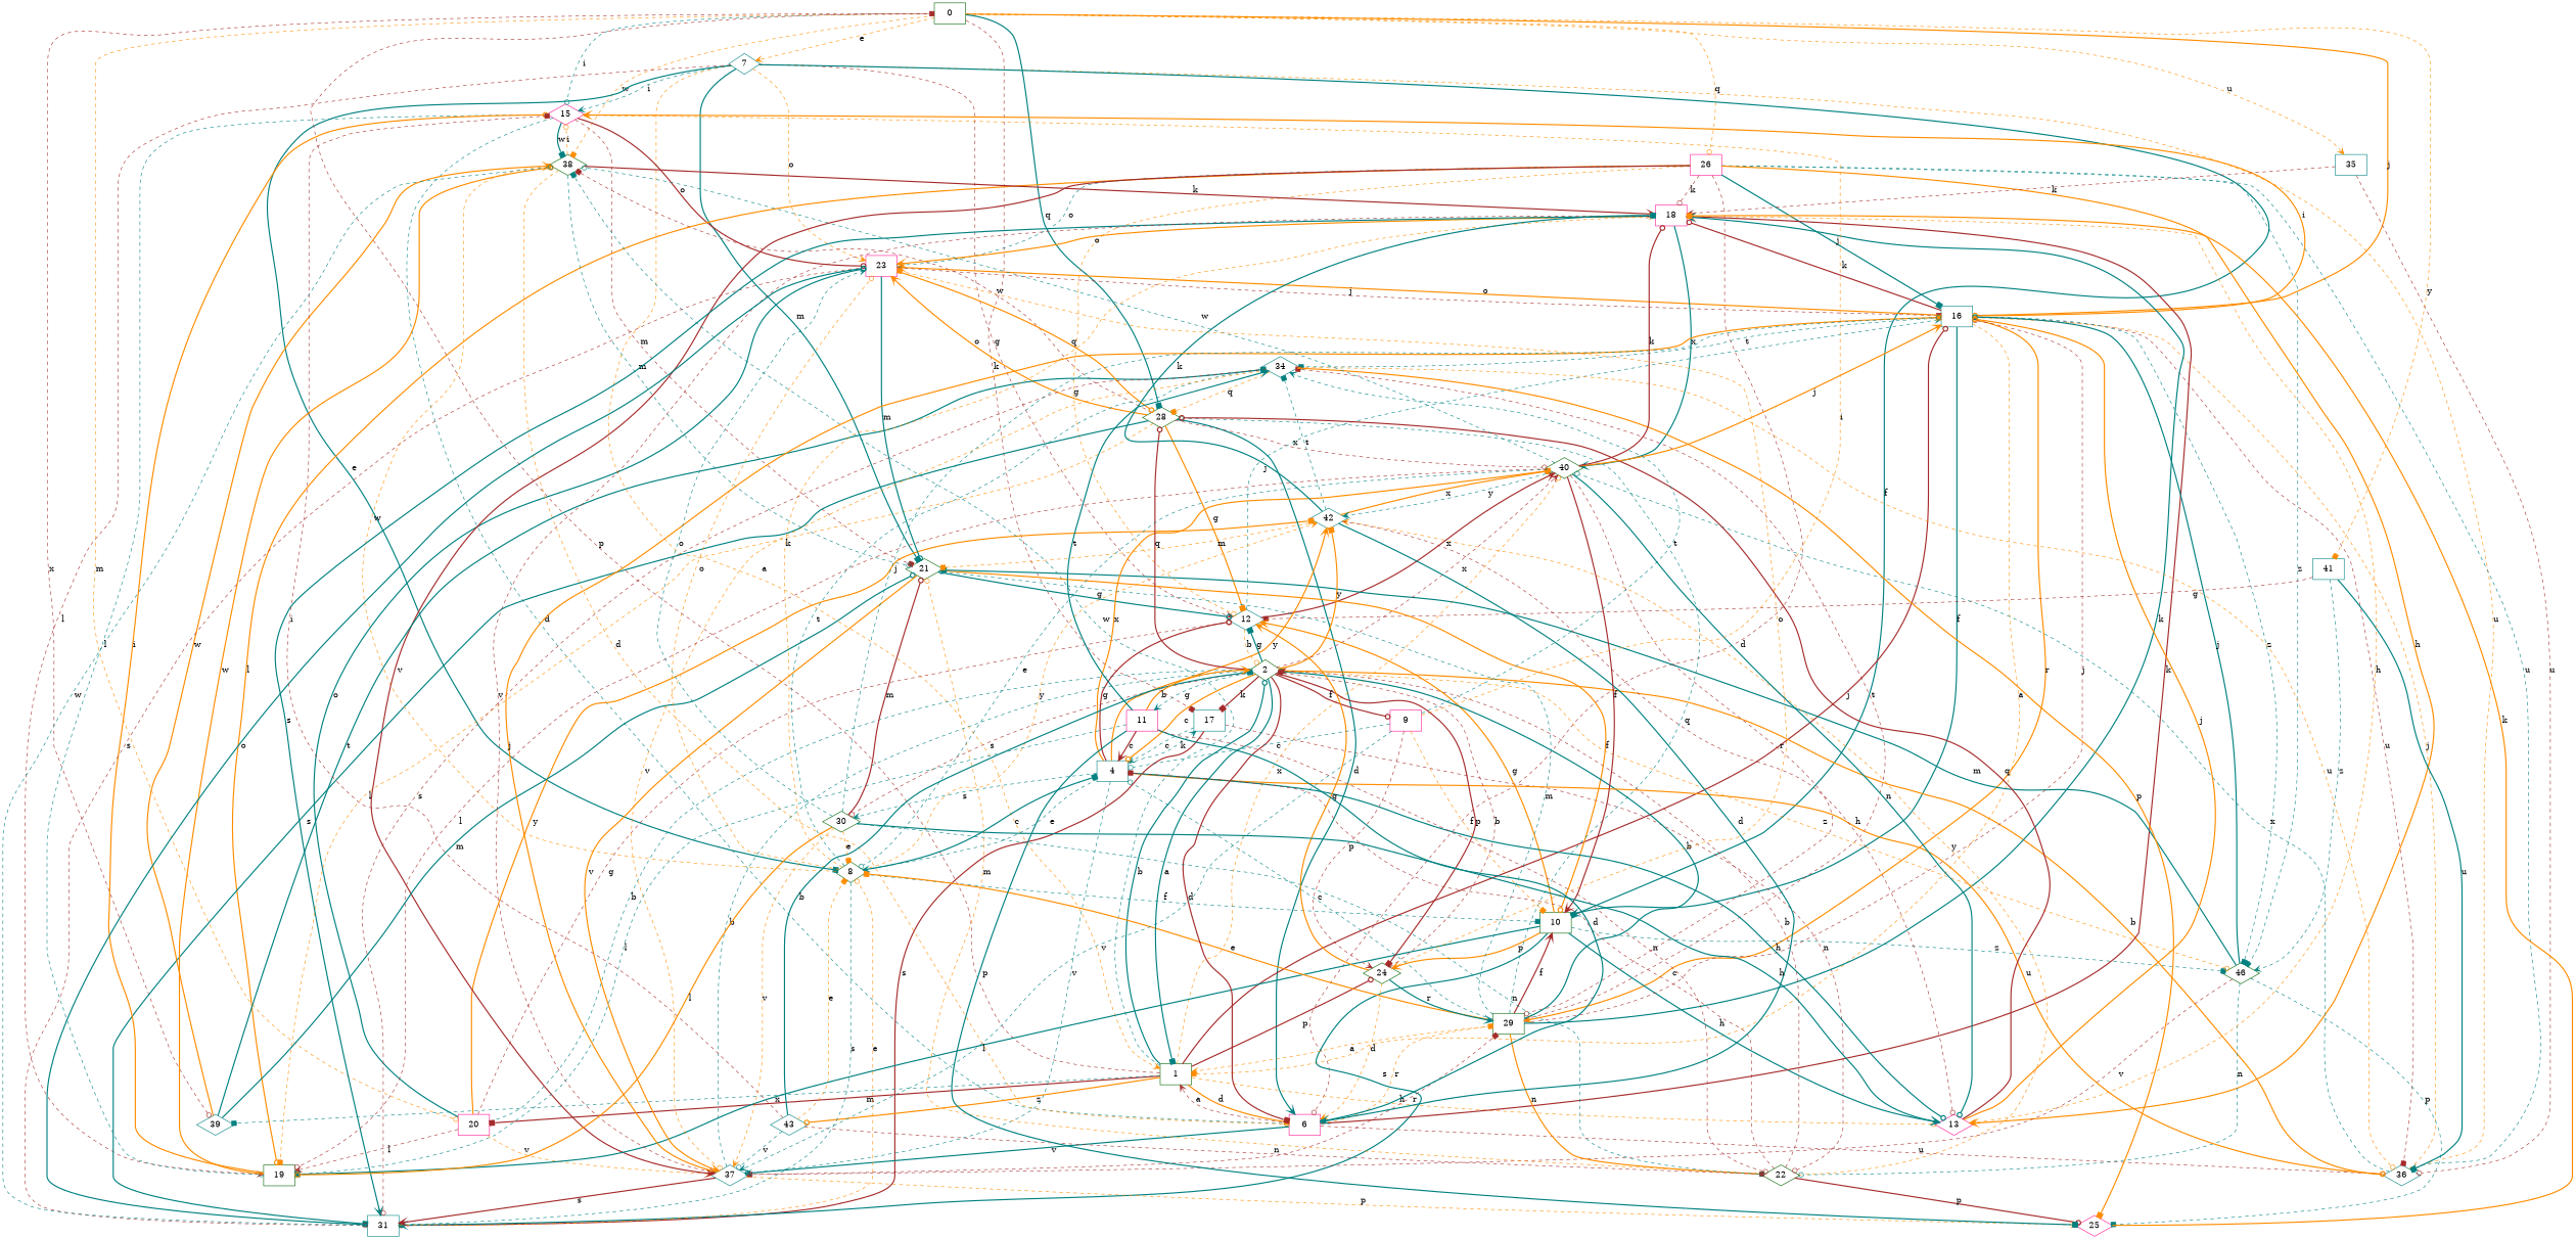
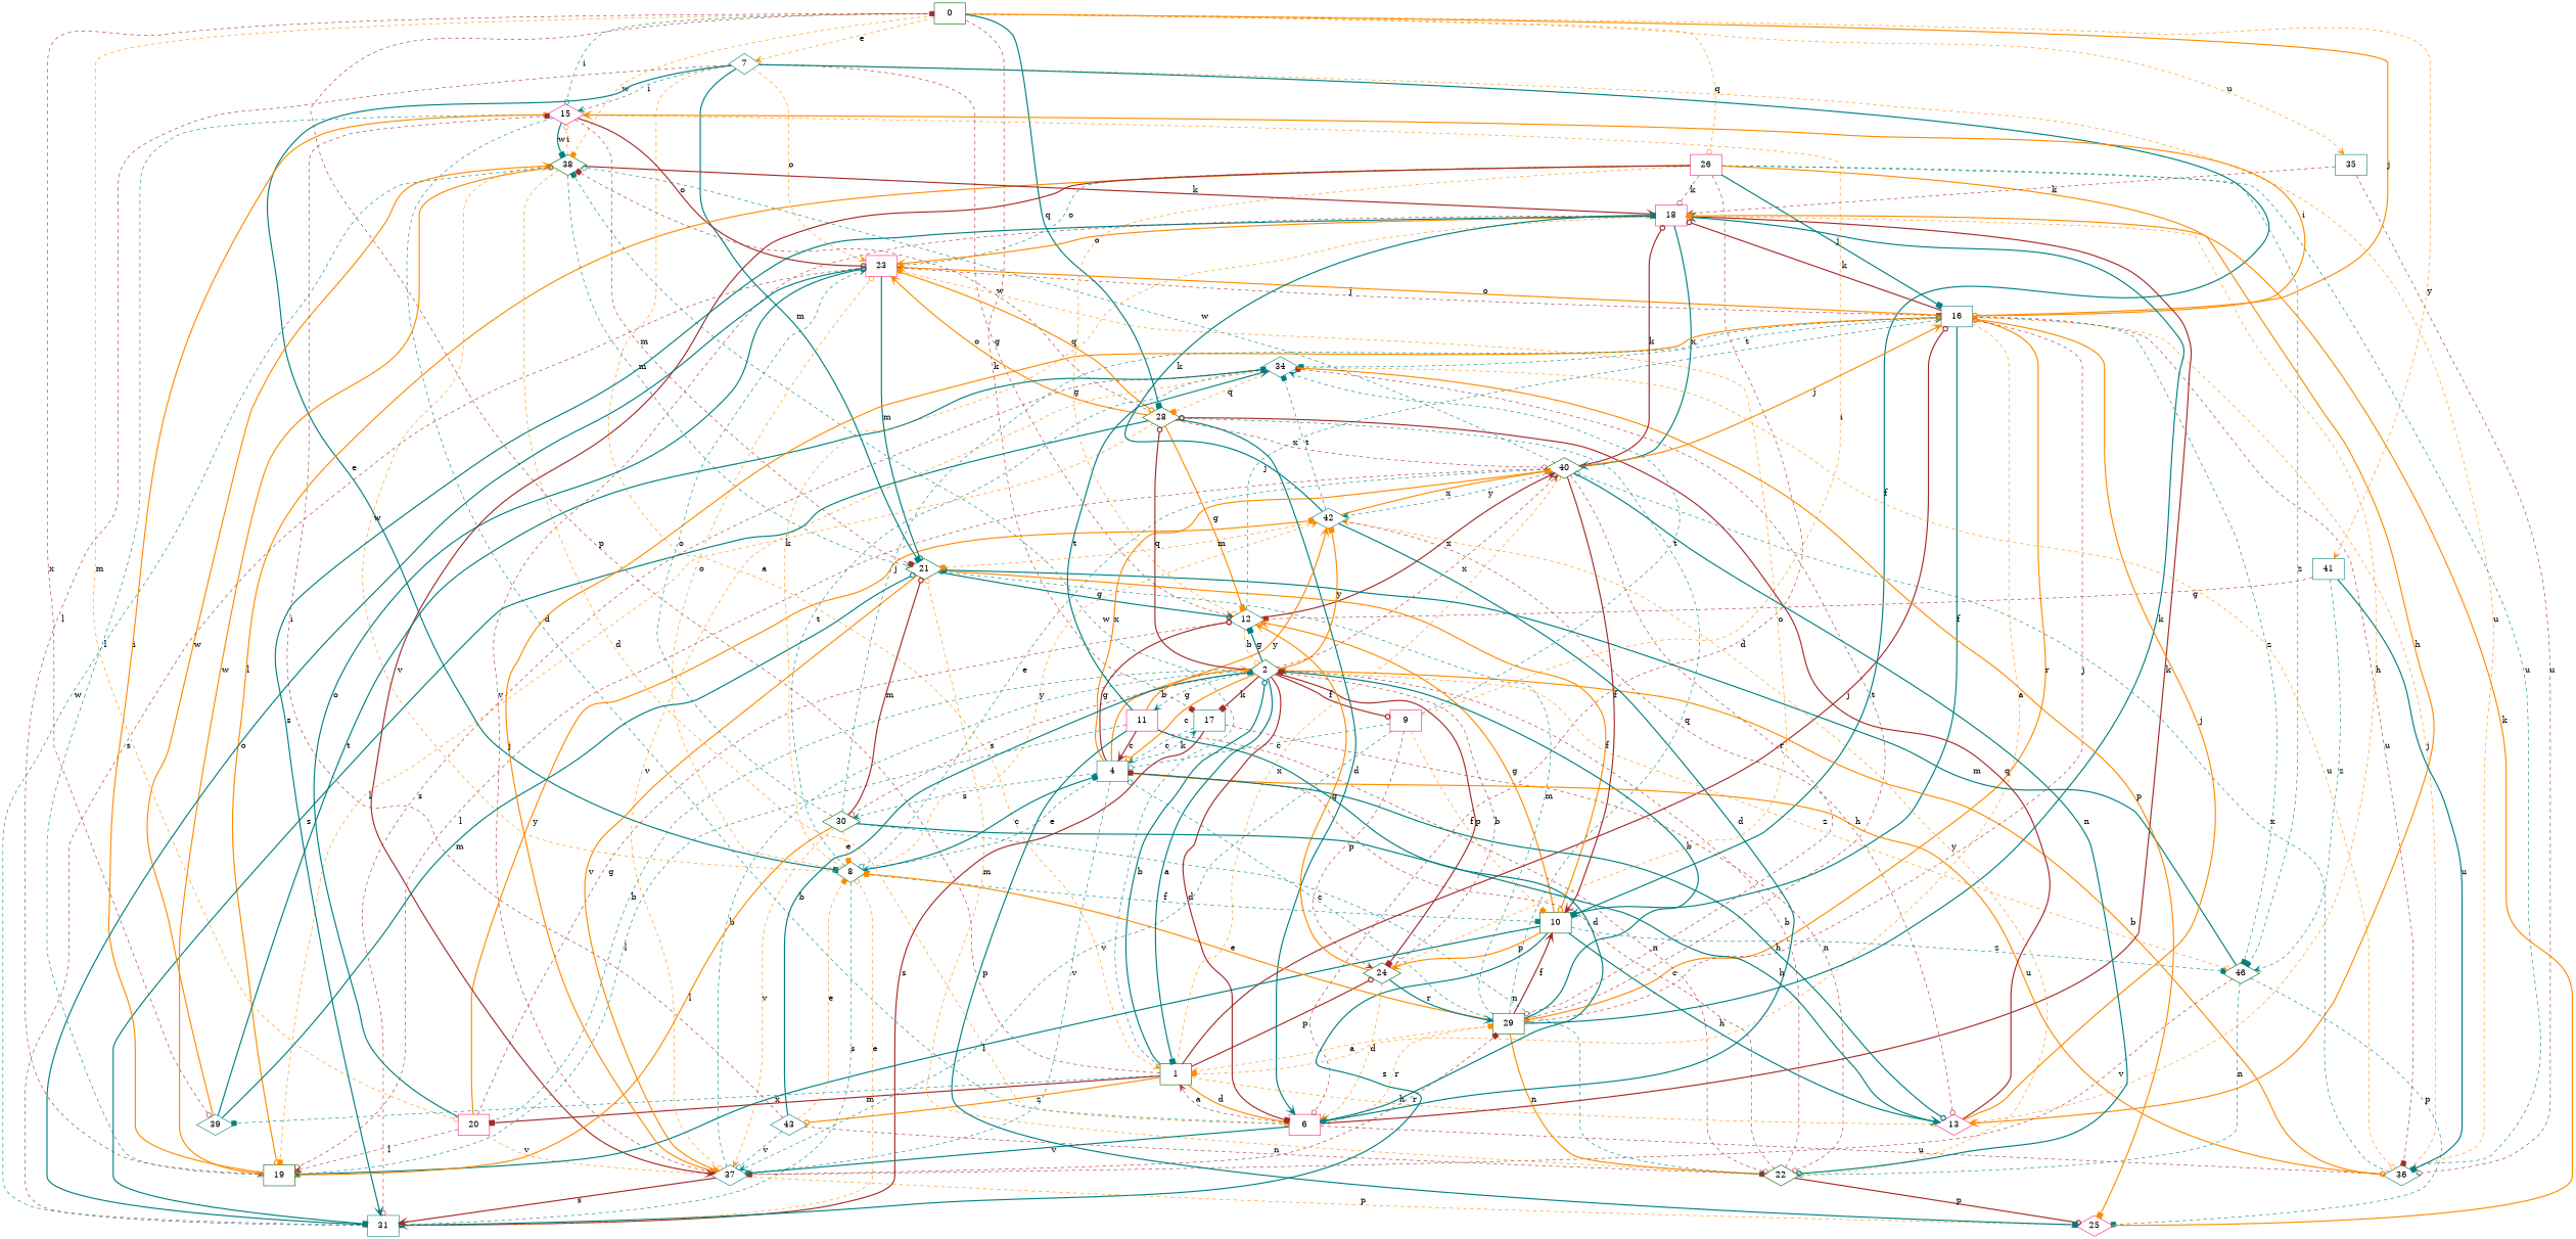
  strict digraph {
    node [color=darkgreen shape=diamond]
    edge [arrowhead=odot color=teal style=dashed]
    0 [shape=box]
    7 [color=teal]
    15 [color=deeppink]
    16 [color=teal shape=box]
    17 [color=teal shape=box]
    20 [color=deeppink shape=box]
    26 [color=deeppink shape=box]
    28
    35 [color=teal shape=box]
    38
    39 [color=teal]
    41 [color=teal shape=box]
    1 [shape=box]
    12 [color=teal]
    8
    36 [color=teal]
    10 [shape=box]
    19 [shape=box]
    21
    23 [color=deeppink shape=box]
    6 [color=deeppink shape=box]
    46
    18 [color=deeppink shape=box]
    29 [shape=box]
    34 [color=teal]
    4 [color=teal shape=box]
    31 [color=teal shape=box]
    22
    2
    42 [color=teal]
    37 [color=teal]
    13 [color=deeppink]
    40
    24
    43 [color=teal]
    9 [color=deeppink shape=box]
    11 [color=deeppink shape=box]
    30
    25 [color=deeppink]
    0 -> 7 [arrowhead=vee color=darkorange label=e]
    0 -> 15 [label=i]
    0 -> 16 [color=darkorange label=j style=bold]
    0 -> 17 [arrowhead=box color=brown label=k]
    0 -> 20 [color=darkorange label=m]
    0 -> 26 [color=darkorange label=q]
    0 -> 28 [arrowhead=box label=q style=bold]
    0 -> 35 [arrowhead=vee color=darkorange label=u]
    0 -> 38 [arrowhead=box color=darkorange label=w]
    0 -> 39 [color=brown label=x]
-   0 -> 41 [arrowhead=box color=darkorange label=y]
+   0 -> 41 [arrowhead=vee color=darkorange label=y]
    7 -> 15 [arrowhead=vee label=i]
    7 -> 1 [arrowhead=vee color=darkorange label=a]
    7 -> 12 [arrowhead=vee color=brown label=g]
    7 -> 8 [arrowhead=box label=e style=bold]
    7 -> 36 [arrowhead=vee color=darkorange label=u]
    7 -> 10 [arrowhead=box label=f style=bold]
    7 -> 19 [arrowhead=vee color=brown label=l]
    7 -> 21 [arrowhead=box label=m style=bold]
    7 -> 23 [arrowhead=vee color=darkorange label=o]
    15 -> 38 [arrowhead=box label=w style=bold]
    15 -> 19 [label=l]
    15 -> 21 [arrowhead=box color=brown label=m]
    15 -> 23 [color=brown label=o style=bold]
    15 -> 6 [label=d]
    16 -> 15 [arrowhead=vee color=darkorange label=i style=bold]
    16 -> 1 [arrowhead=box color=darkorange label=a]
    16 -> 36 [arrowhead=box color=brown label=u]
    16 -> 10 [arrowhead=vee label=f style=bold]
    16 -> 23 [arrowhead=vee color=darkorange label=o style=bold]
    16 -> 46 [arrowhead=box label=z]
    16 -> 18 [color=brown label=k style=bold]
    16 -> 29 [arrowhead=vee color=darkorange label=r style=bold]
    16 -> 34 [arrowhead=box label=t]
    17 -> 4 [arrowhead=vee label=c]
    17 -> 31 [color=brown label=s style=bold]
    17 -> 22 [color=brown label=n]
    20 -> 12 [color=brown label=g]
    20 -> 19 [arrowhead=vee color=brown label=l]
    20 -> 23 [label=o style=bold]
    20 -> 2 [arrowhead=vee label=b]
    20 -> 42 [arrowhead=box color=darkorange label=y style=bold]
    20 -> 37 [arrowhead=vee color=darkorange label=v]
    26 -> 16 [arrowhead=box label=j style=bold]
    26 -> 12 [color=darkorange label=g]
    26 -> 36 [arrowhead=vee label=u]
    26 -> 19 [color=darkorange label=l style=bold]
    26 -> 23 [label=o]
    26 -> 6 [color=brown label=d]
    26 -> 46 [arrowhead=box label=z]
    26 -> 18 [color=brown label=k]
    26 -> 37 [arrowhead=vee color=brown label=v style=bold]
    26 -> 13 [arrowhead=vee color=darkorange label=h style=bold]
    28 -> 38 [arrowhead=box color=brown label=w]
    28 -> 12 [arrowhead=box color=darkorange label=g style=bold]
    28 -> 19 [arrowhead=box color=darkorange label=l]
    28 -> 23 [arrowhead=vee color=darkorange label=o style=bold]
    28 -> 6 [arrowhead=vee label=d style=bold]
    28 -> 31 [arrowhead=box label=s style=bold]
    28 -> 40 [color=brown label=x]
    35 -> 36 [color=brown label=u]
    35 -> 18 [arrowhead=vee color=brown label=k]
    38 -> 15 [color=darkorange label=i]
    38 -> 21 [label=m]
    38 -> 6 [color=darkorange label=d]
    38 -> 18 [arrowhead=vee color=brown label=k style=bold]
    39 -> 38 [arrowhead=vee color=darkorange label=w style=bold]
    39 -> 21 [label=m style=bold]
    39 -> 34 [arrowhead=box label=t style=bold]
    41 -> 12 [arrowhead=box color=brown label=g]
    41 -> 36 [arrowhead=box label=u style=bold]
    41 -> 46 [arrowhead=vee label=z]
    1 -> 0 [arrowhead=box color=brown label=p]
    1 -> 16 [color=brown label=j style=bold]
    1 -> 20 [arrowhead=box color=brown label=m style=bold]
    1 -> 38 [arrowhead=box label=w]
    1 -> 39 [arrowhead=box label=x]
    1 -> 6 [arrowhead=box color=darkorange label=d style=bold]
    1 -> 2 [label=b style=bold]
    1 -> 13 [color=darkorange label=h]
    1 -> 40 [color=darkorange label=x]
    1 -> 24 [color=brown label=p style=bold]
    1 -> 43 [color=darkorange label=z style=bold]
    12 -> 16 [arrowhead=vee label=j]
    12 -> 2 [color=darkorange label=b]
    12 -> 40 [arrowhead=vee color=brown label=x style=bold]
    8 -> 38 [arrowhead=box color=darkorange label=w]
    8 -> 10 [arrowhead=box label=f]
    8 -> 23 [color=darkorange label=o]
    8 -> 18 [arrowhead=vee color=darkorange label=k]
    8 -> 34 [label=t]
    8 -> 4 [arrowhead=box label=c style=bold]
    8 -> 31 [arrowhead=box label=s]
    8 -> 42 [arrowhead=vee color=darkorange label=y]
    36 -> 16 [arrowhead=vee color=darkorange label=j]
    36 -> 2 [arrowhead=box color=darkorange label=b style=bold]
    36 -> 40 [label=x]
    10 -> 12 [arrowhead=vee color=darkorange label=g style=bold]
    10 -> 19 [arrowhead=box label=l style=bold]
    10 -> 46 [arrowhead=box label=z]
    10 -> 31 [arrowhead=vee label=s style=bold]
    10 -> 13 [arrowhead=vee label=h style=bold]
    10 -> 24 [arrowhead=vee color=darkorange label=p style=bold]
    19 -> 15 [color=darkorange label=i style=bold]
    19 -> 38 [color=darkorange label=w style=bold]
    21 -> 12 [label=g style=bold]
    21 -> 10 [color=darkorange label=f style=bold]
    21 -> 37 [arrowhead=vee color=darkorange label=v style=bold]
    23 -> 16 [arrowhead=box color=brown label=j]
    23 -> 28 [color=darkorange label=q style=bold]
    23 -> 21 [label=m style=bold]
    23 -> 31 [color=brown label=s]
    6 -> 1 [arrowhead=vee color=brown label=a]
    6 -> 36 [color=brown label=u]
    6 -> 18 [arrowhead=vee color=brown label=k style=bold]
    6 -> 29 [arrowhead=box color=darkorange label=r]
    6 -> 37 [label=v style=bold]
-   46 -> 16 [label=j style=bold]
    46 -> 21 [arrowhead=box label=m style=bold]
    46 -> 22 [label=n]
    46 -> 37 [arrowhead=box color=brown label=v]
    46 -> 25 [arrowhead=box label=p]
    18 -> 23 [arrowhead=vee color=darkorange label=o style=bold]
    18 -> 31 [arrowhead=vee label=s style=bold]
    18 -> 37 [arrowhead=vee color=brown label=v]
    18 -> 13 [arrowhead=vee color=darkorange label=h]
    18 -> 40 [arrowhead=vee label=x style=bold]
    29 -> 16 [color=brown label=j]
    29 -> 28 [label=q]
    29 -> 1 [arrowhead=vee color=darkorange label=a]
    29 -> 8 [arrowhead=box color=darkorange label=e style=bold]
    29 -> 10 [arrowhead=vee color=brown label=f style=bold]
    29 -> 21 [label=m]
    29 -> 18 [arrowhead=vee label=k style=bold]
    29 -> 34 [arrowhead=box color=brown label=t]
    29 -> 4 [label=c]
    29 -> 22 [color=darkorange label=n style=bold]
    29 -> 2 [label=b style=bold]
    34 -> 28 [arrowhead=box color=darkorange label=q]
    34 -> 36 [color=darkorange label=u]
    34 -> 31 [color=brown label=s]
    34 -> 37 [color=darkorange label=v]
    34 -> 25 [arrowhead=box color=darkorange label=p style=bold]
    4 -> 17 [arrowhead=vee label=k]
    4 -> 12 [color=brown label=g style=bold]
    4 -> 8 [arrowhead=vee label=e]
    4 -> 36 [color=darkorange label=u style=bold]
    4 -> 42 [arrowhead=vee color=darkorange label=y style=bold]
    4 -> 37 [arrowhead=vee label=v]
    4 -> 13 [label=h style=bold]
    4 -> 40 [color=darkorange label=x style=bold]
    4 -> 30 [arrowhead=vee label=s]
    31 -> 38 [label=w]
    31 -> 8 [color=darkorange label=e]
    31 -> 23 [label=o style=bold]
    22 -> 21 [color=darkorange label=m]
    22 -> 4 [arrowhead=box color=brown label=c]
    22 -> 2 [arrowhead=vee color=brown label=b]
    22 -> 42 [arrowhead=vee color=darkorange label=y]
    22 -> 25 [color=brown label=p style=bold]
    2 -> 17 [arrowhead=box color=brown label=k style=bold]
    2 -> 28 [color=brown label=q style=bold]
    2 -> 1 [arrowhead=box label=a style=bold]
    2 -> 12 [arrowhead=box label=g style=bold]
    2 -> 6 [arrowhead=box color=brown label=d style=bold]
    2 -> 46 [color=darkorange label=z]
    2 -> 4 [color=darkorange label=c style=bold]
    2 -> 42 [arrowhead=box color=darkorange label=y style=bold]
    2 -> 40 [arrowhead=vee color=brown label=x]
    2 -> 24 [arrowhead=box color=brown label=p style=bold]
    2 -> 9 [color=brown label=f style=bold]
    2 -> 11 [arrowhead=vee label=g]
    2 -> 30 [color=brown label=s]
    42 -> 21 [arrowhead=box color=darkorange label=m]
    42 -> 6 [label=d style=bold]
    42 -> 18 [arrowhead=box label=k style=bold]
    42 -> 34 [arrowhead=box label=t]
    42 -> 13 [color=brown label=h]
    42 -> 40 [arrowhead=box color=darkorange label=x style=bold]
    37 -> 16 [arrowhead=box color=darkorange label=j style=bold]
    37 -> 29 [arrowhead=box color=brown label=r]
    37 -> 31 [arrowhead=vee color=brown label=s style=bold]
    37 -> 2 [label=b]
    37 -> 25 [arrowhead=vee color=darkorange label=p]
    13 -> 16 [color=darkorange label=j style=bold]
    13 -> 28 [color=brown label=q style=bold]
    40 -> 16 [arrowhead=vee color=darkorange label=j style=bold]
    40 -> 38 [label=w]
    40 -> 8 [label=e]
    40 -> 10 [arrowhead=vee color=brown label=f style=bold]
    40 -> 19 [color=brown label=l]
    40 -> 18 [color=brown label=k style=bold]
    40 -> 29 [color=brown label=r]
-   40 -> 13 [label=n style=bold]
+   40 -> 22 [label=n style=bold]
    40 -> 42 [arrowhead=vee label=y]
    24 -> 12 [arrowhead=vee color=darkorange label=g style=bold]
    24 -> 23 [arrowhead=box color=darkorange label=o]
    24 -> 6 [arrowhead=vee color=darkorange label=d]
    24 -> 29 [arrowhead=vee label=r style=bold]
    24 -> 2 [arrowhead=box color=brown label=b]
    43 -> 15 [arrowhead=box color=brown label=i]
    43 -> 8 [arrowhead=box color=darkorange label=e]
    43 -> 22 [arrowhead=box color=brown label=n]
    43 -> 2 [arrowhead=box label=b style=bold]
    43 -> 37 [label=v]
    9 -> 15 [arrowhead=vee color=darkorange label=i]
    9 -> 10 [arrowhead=box color=darkorange label=f]
    9 -> 34 [arrowhead=vee label=t]
    9 -> 4 [label=c]
    9 -> 37 [arrowhead=vee label=v]
    9 -> 24 [arrowhead=vee color=brown label=p]
    11 -> 19 [label=l]
    11 -> 6 [arrowhead=vee label=d style=bold]
    11 -> 34 [arrowhead=vee label=t style=bold]
    11 -> 4 [arrowhead=vee color=brown label=c style=bold]
    11 -> 22 [color=brown label=n]
    11 -> 2 [arrowhead=vee color=darkorange label=b style=bold]
    11 -> 25 [arrowhead=box label=p style=bold]
    30 -> 16 [label=j]
    30 -> 8 [arrowhead=box color=darkorange label=e]
    30 -> 19 [color=darkorange label=l style=bold]
    30 -> 21 [color=brown label=m style=bold]
    30 -> 23 [arrowhead=vee label=o]
    30 -> 22 [label=n]
    30 -> 37 [arrowhead=vee color=darkorange label=v]
    30 -> 13 [arrowhead=vee label=h style=bold]
    25 -> 18 [arrowhead=box color=darkorange label=k style=bold]
  }
